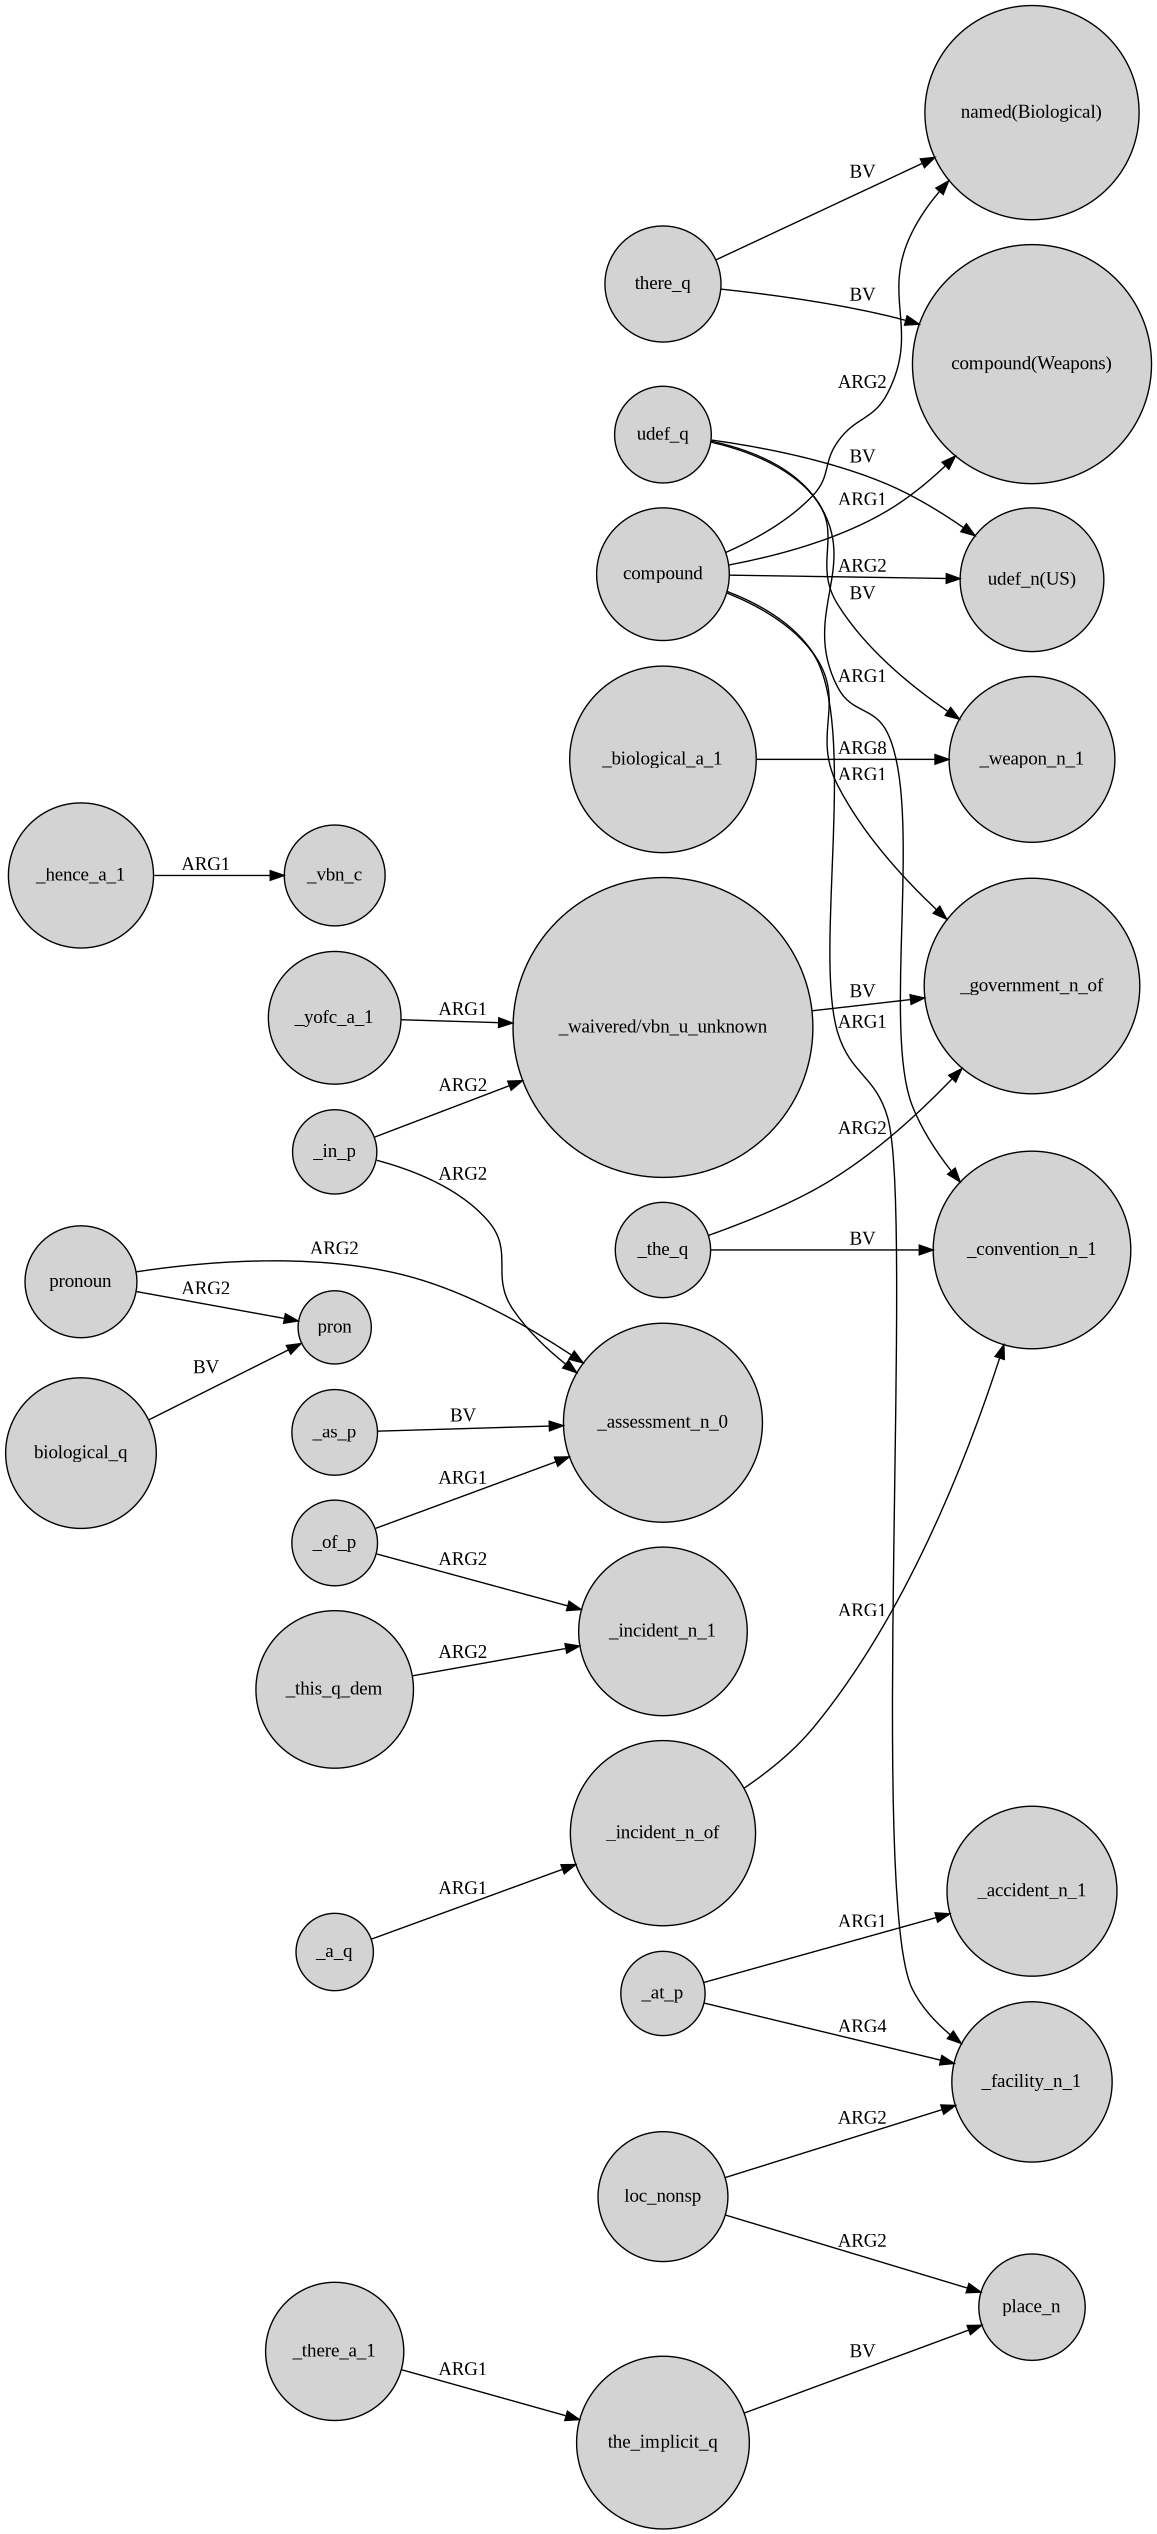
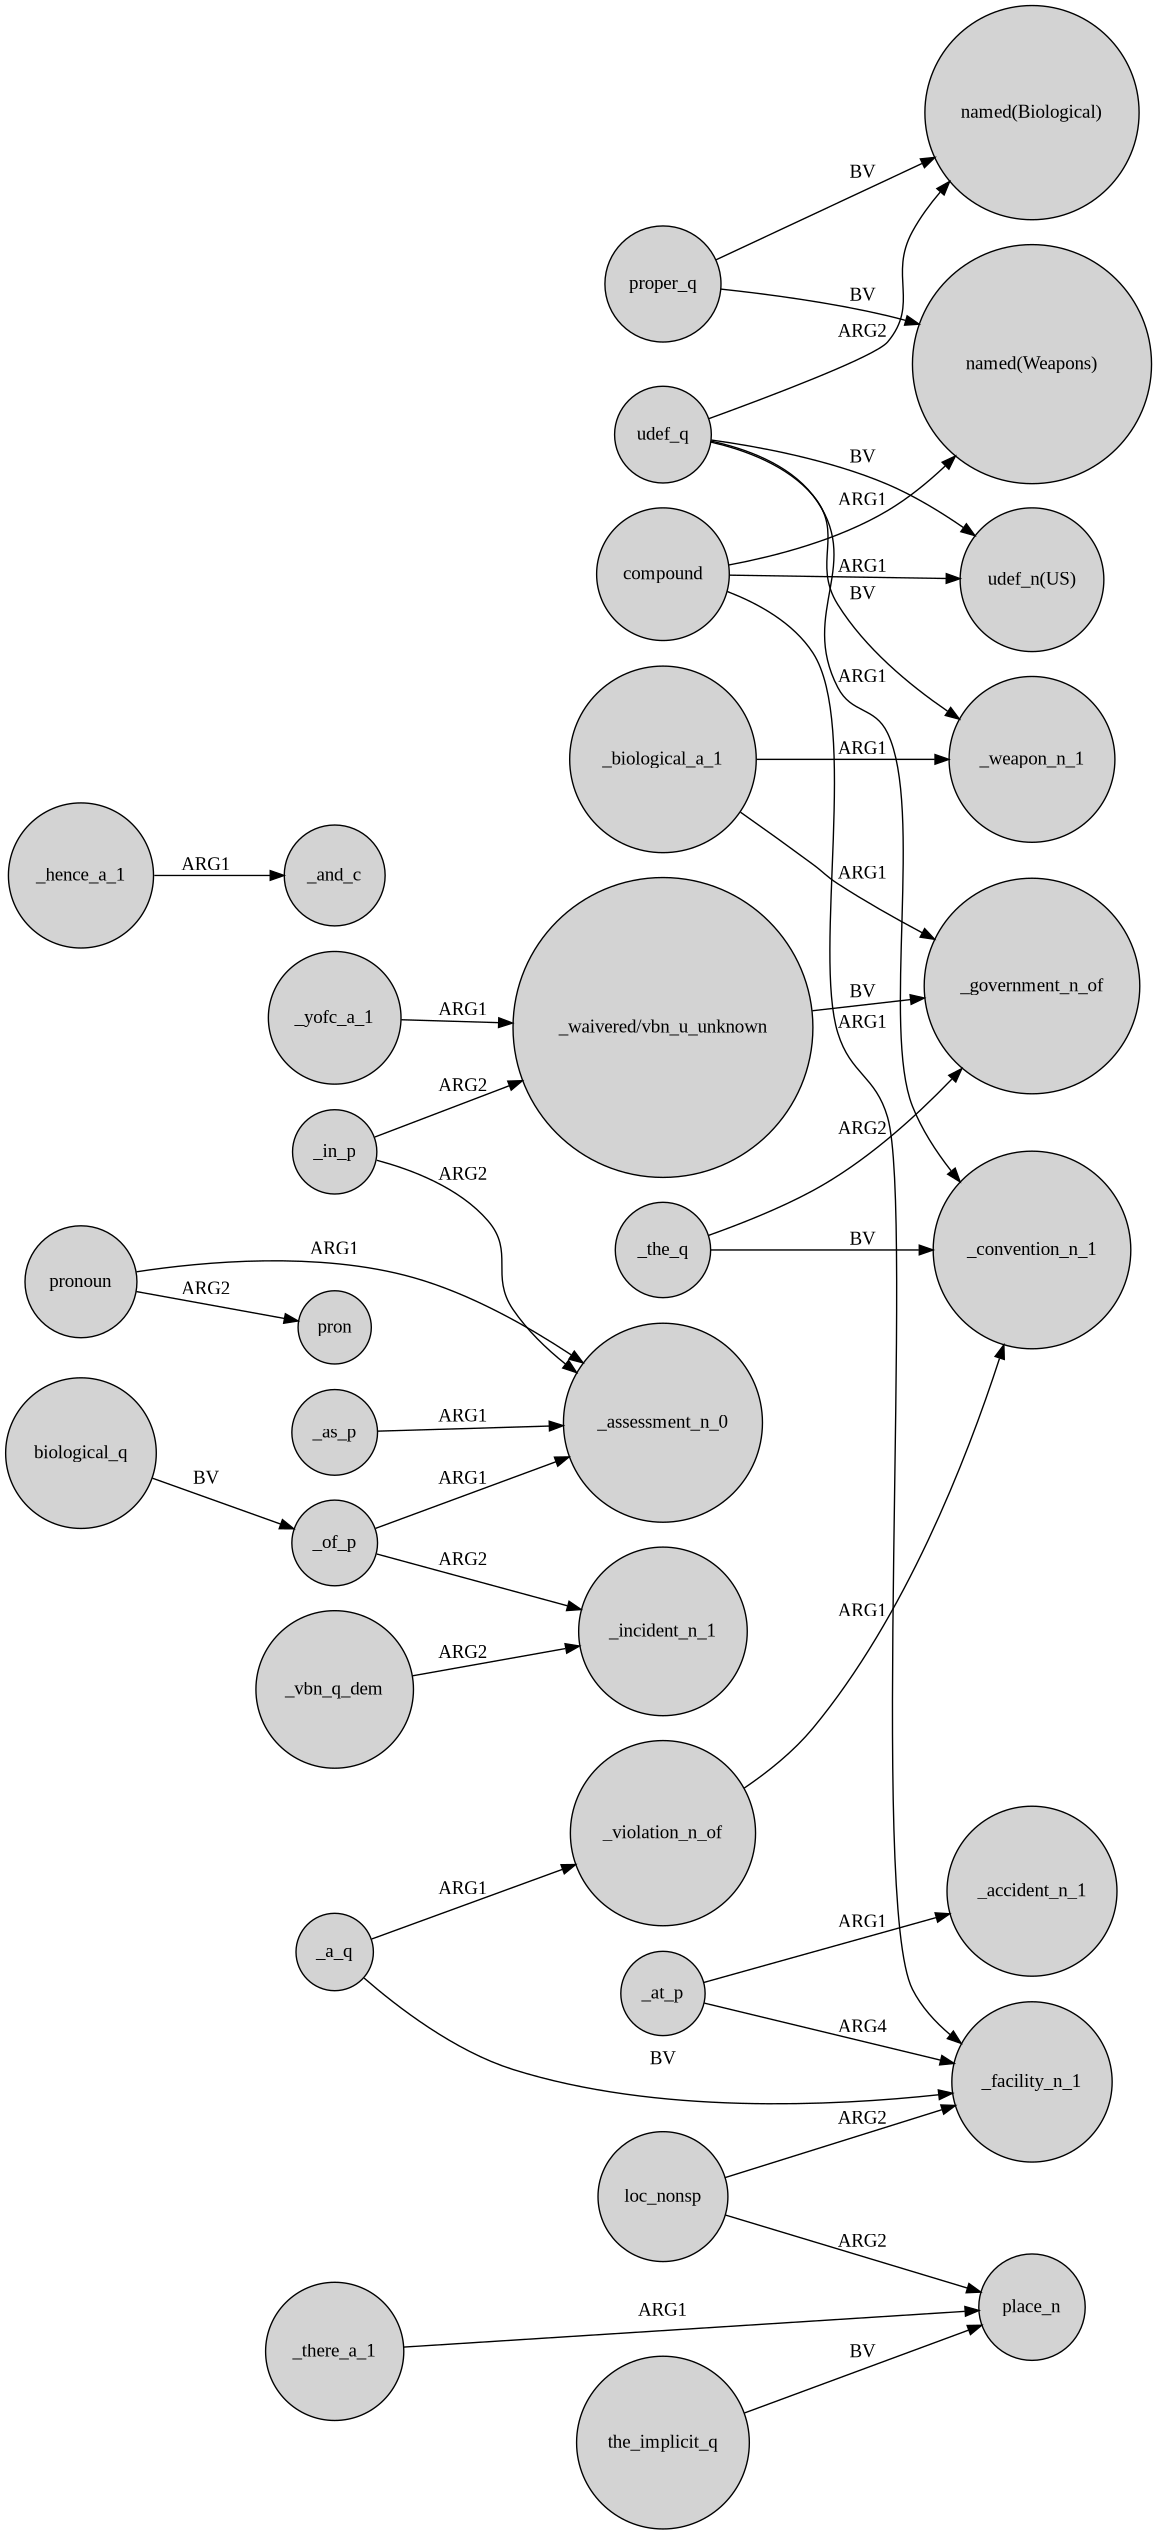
  digraph {
    fontname="Liberation Serif"
    rankdir=LR
    node [fontname="Liberation Serif" shape=circle style=filled]
    edge [fontname="Liberation Serif"]
    compound
    "named(Biological)"
    n3 [label="udef_n(US)"]
    _facility_n_1
    _government_n_of
-   "named(Weapons)" [label="compound(Weapons)"]
+   "named(Weapons)"
    udef_q
    _weapon_n_1
    _convention_n_1
    _at_p
    _accident_n_1
    n12 [label=pronoun]
    pron
    n14 [label=_assessment_n_0]
    loc_nonsp
    place_n
-   proper_q [label=there_q]
+   proper_q
    _in_p
    "_waivered/vbn_u_unknown"
    n20 [label=the_implicit_q]
-   _this_q_dem
+   _this_q_dem [label=_vbn_q_dem]
    _incident_n_1
    n23 [label=biological_q]
    _of_p
    _a_q
-   _violation_n_of [label=_incident_n_of]
+   _violation_n_of
    _hence_a_1
-   _and_c [label=_vbn_c]
+   _and_c
    _the_q
    n30 [label=_yofc_a_1]
    _as_p
    _there_a_1
    _biological_a_1
-   compound -> "named(Biological)" [label=ARG2]
-   compound -> n3 [label=ARG2]
+   udef_q -> "named(Biological)" [label=ARG2]
+   compound -> n3 [label=ARG1]
    compound -> _facility_n_1 [label=ARG1]
-   compound -> _government_n_of [label=ARG1]
+   _biological_a_1 -> _government_n_of [label=ARG1]
    compound -> "named(Weapons)" [label=ARG1]
    udef_q -> n3 [label=BV]
    udef_q -> _weapon_n_1 [label=BV]
    udef_q -> _convention_n_1 [label=ARG1]
    _at_p -> _facility_n_1 [label=ARG4]
    _at_p -> _accident_n_1 [label=ARG1]
    n12 -> pron [label=ARG2]
-   n12 -> n14 [label=ARG2]
+   n12 -> n14 [label=ARG1]
    loc_nonsp -> _facility_n_1 [label=ARG2]
    loc_nonsp -> place_n [label=ARG2]
    proper_q -> "named(Biological)" [label=BV]
    proper_q -> "named(Weapons)" [label=BV]
    _in_p -> n14 [label=ARG2]
    _in_p -> "_waivered/vbn_u_unknown" [label=ARG2]
    "_waivered/vbn_u_unknown" -> _government_n_of [label=BV]
    n20 -> place_n [label=BV]
    _this_q_dem -> _incident_n_1 [label=ARG2]
-   n23 -> pron [label=BV]
+   n23 -> _of_p [label=BV]
    _of_p -> n14 [label=ARG1]
    _of_p -> _incident_n_1 [label=ARG2]
+   _a_q -> _facility_n_1 [label=BV]
    _a_q -> _violation_n_of [label=ARG1]
    _violation_n_of -> _convention_n_1 [label=ARG1]
    _hence_a_1 -> _and_c [label=ARG1]
    _the_q -> _government_n_of [label=ARG2]
    _the_q -> _convention_n_1 [label=BV]
    n30 -> "_waivered/vbn_u_unknown" [label=ARG1]
-   _as_p -> n14 [label=BV]
-   _there_a_1 -> n20 [label=ARG1]
-   _biological_a_1 -> _weapon_n_1 [label=ARG8]
+   _as_p -> n14 [label=ARG1]
+   _there_a_1 -> place_n [label=ARG1]
+   _biological_a_1 -> _weapon_n_1 [label=ARG1]
  }
